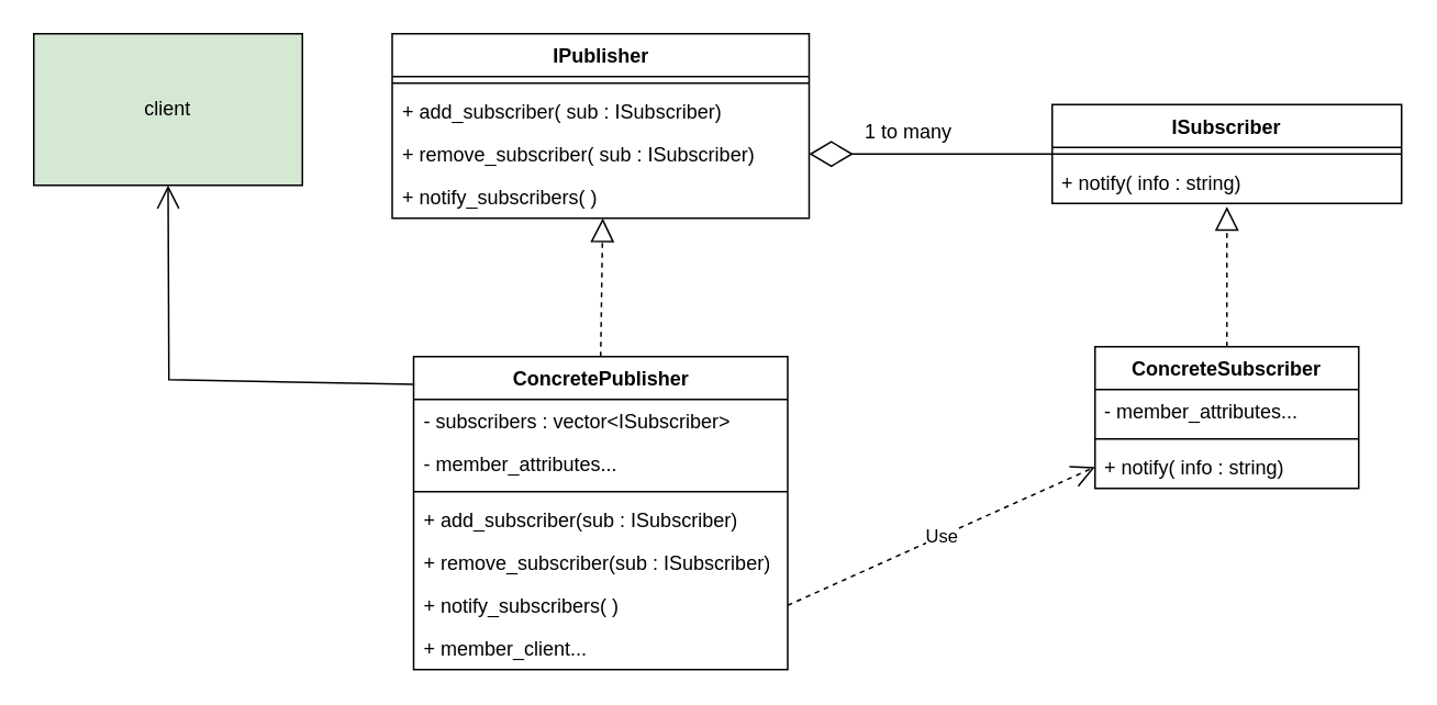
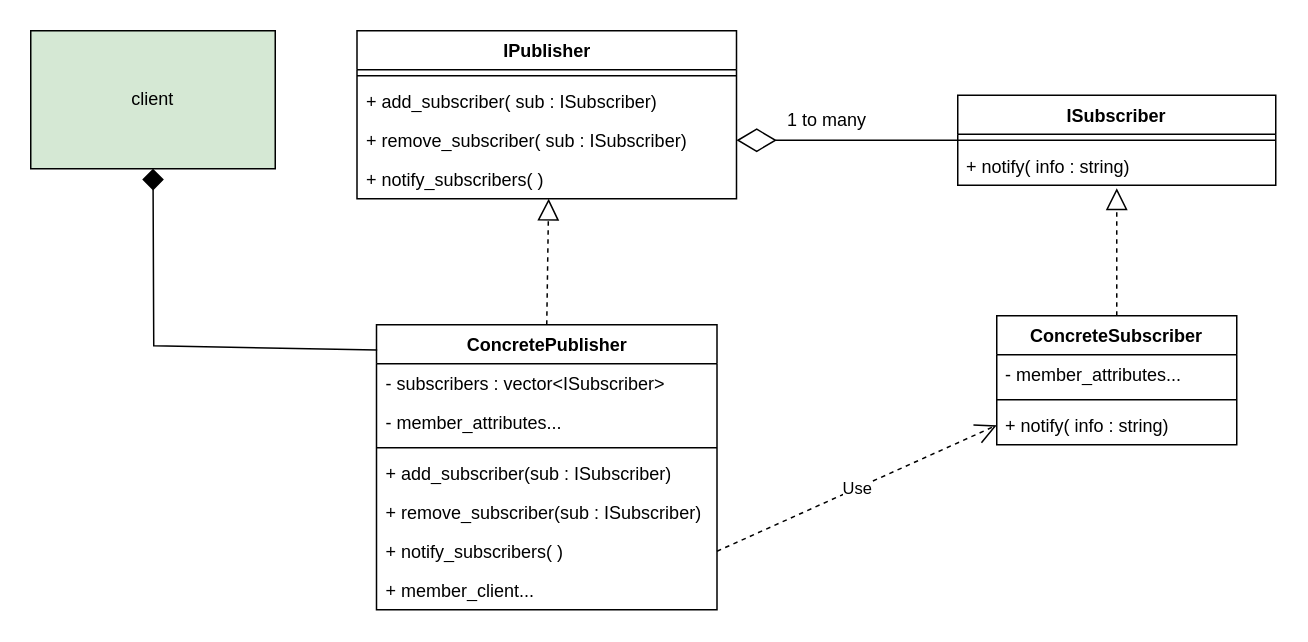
  <mxCell id="0" />
  <mxCell id="1" parent="0" />
  <mxCell id="2" value="IPublisher" style="swimlane;fontStyle=1;align=center;verticalAlign=top;childLayout=stackLayout;horizontal=1;startSize=26;horizontalStack=0;resizeParent=1;resizeParentMax=0;resizeLast=0;collapsible=1;marginBottom=0;whiteSpace=wrap;html=1;" vertex="1" parent="1"><mxGeometry x="237.5" y="20" width="253" height="112" as="geometry" /></mxCell>
  <mxCell id="3" value="" style="line;strokeWidth=1;fillColor=none;align=left;verticalAlign=middle;spacingTop=-1;spacingLeft=3;spacingRight=3;rotatable=0;labelPosition=right;points=[];portConstraint=eastwest;strokeColor=inherit;" vertex="1" parent="2"><mxGeometry y="26" width="253" height="8" as="geometry" /></mxCell>
  <mxCell id="4" value="+ add_subscriber( sub : ISubscriber)" style="text;strokeColor=none;fillColor=none;align=left;verticalAlign=top;spacingLeft=4;spacingRight=4;overflow=hidden;rotatable=0;points=[[0,0.5],[1,0.5]];portConstraint=eastwest;whiteSpace=wrap;html=1;" vertex="1" parent="2"><mxGeometry y="34" width="253" height="26" as="geometry" /></mxCell>
  <mxCell id="5" value="+ remove_subscriber( sub : ISubscriber)" style="text;strokeColor=none;fillColor=none;align=left;verticalAlign=top;spacingLeft=4;spacingRight=4;overflow=hidden;rotatable=0;points=[[0,0.5],[1,0.5]];portConstraint=eastwest;whiteSpace=wrap;html=1;" vertex="1" parent="2"><mxGeometry y="60" width="253" height="26" as="geometry" /></mxCell>
  <mxCell id="6" value="+ notify_subscribers( )" style="text;strokeColor=none;fillColor=none;align=left;verticalAlign=top;spacingLeft=4;spacingRight=4;overflow=hidden;rotatable=0;points=[[0,0.5],[1,0.5]];portConstraint=eastwest;whiteSpace=wrap;html=1;" vertex="1" parent="2"><mxGeometry y="86" width="253" height="26" as="geometry" /></mxCell>
  <mxCell id="7" value="ISubscriber" style="swimlane;fontStyle=1;align=center;verticalAlign=top;childLayout=stackLayout;horizontal=1;startSize=26;horizontalStack=0;resizeParent=1;resizeParentMax=0;resizeLast=0;collapsible=1;marginBottom=0;whiteSpace=wrap;html=1;" vertex="1" parent="1"><mxGeometry x="638" y="63" width="212" height="60" as="geometry" /></mxCell>
  <mxCell id="8" value="" style="line;strokeWidth=1;fillColor=none;align=left;verticalAlign=middle;spacingTop=-1;spacingLeft=3;spacingRight=3;rotatable=0;labelPosition=right;points=[];portConstraint=eastwest;strokeColor=inherit;" vertex="1" parent="7"><mxGeometry y="26" width="212" height="8" as="geometry" /></mxCell>
  <mxCell id="9" value="+ notify( info : string)" style="text;strokeColor=none;fillColor=none;align=left;verticalAlign=top;spacingLeft=4;spacingRight=4;overflow=hidden;rotatable=0;points=[[0,0.5],[1,0.5]];portConstraint=eastwest;whiteSpace=wrap;html=1;" vertex="1" parent="7"><mxGeometry y="34" width="212" height="26" as="geometry" /></mxCell>
  <mxCell id="10" value="ConcretePublisher" style="swimlane;fontStyle=1;align=center;verticalAlign=top;childLayout=stackLayout;horizontal=1;startSize=26;horizontalStack=0;resizeParent=1;resizeParentMax=0;resizeLast=0;collapsible=1;marginBottom=0;whiteSpace=wrap;html=1;" vertex="1" parent="1"><mxGeometry x="250.5" y="216" width="227" height="190" as="geometry" /></mxCell>
  <mxCell id="11" value="- subscribers : vector&amp;lt;ISubscriber&amp;gt;" style="text;strokeColor=none;fillColor=none;align=left;verticalAlign=top;spacingLeft=4;spacingRight=4;overflow=hidden;rotatable=0;points=[[0,0.5],[1,0.5]];portConstraint=eastwest;whiteSpace=wrap;html=1;" vertex="1" parent="10"><mxGeometry y="26" width="227" height="26" as="geometry" /></mxCell>
  <mxCell id="12" value="- member_attributes..." style="text;strokeColor=none;fillColor=none;align=left;verticalAlign=top;spacingLeft=4;spacingRight=4;overflow=hidden;rotatable=0;points=[[0,0.5],[1,0.5]];portConstraint=eastwest;whiteSpace=wrap;html=1;" vertex="1" parent="10"><mxGeometry y="52" width="227" height="26" as="geometry" /></mxCell>
  <mxCell id="13" value="" style="line;strokeWidth=1;fillColor=none;align=left;verticalAlign=middle;spacingTop=-1;spacingLeft=3;spacingRight=3;rotatable=0;labelPosition=right;points=[];portConstraint=eastwest;strokeColor=inherit;" vertex="1" parent="10"><mxGeometry y="78" width="227" height="8" as="geometry" /></mxCell>
  <mxCell id="14" value="+ add_subscriber(sub : ISubscriber)" style="text;strokeColor=none;fillColor=none;align=left;verticalAlign=top;spacingLeft=4;spacingRight=4;overflow=hidden;rotatable=0;points=[[0,0.5],[1,0.5]];portConstraint=eastwest;whiteSpace=wrap;html=1;" vertex="1" parent="10"><mxGeometry y="86" width="227" height="26" as="geometry" /></mxCell>
  <mxCell id="15" value="+ remove_subscriber(sub : ISubscriber)" style="text;strokeColor=none;fillColor=none;align=left;verticalAlign=top;spacingLeft=4;spacingRight=4;overflow=hidden;rotatable=0;points=[[0,0.5],[1,0.5]];portConstraint=eastwest;whiteSpace=wrap;html=1;" vertex="1" parent="10"><mxGeometry y="112" width="227" height="26" as="geometry" /></mxCell>
  <mxCell id="16" value="+ notify_subscribers( )" style="text;strokeColor=none;fillColor=none;align=left;verticalAlign=top;spacingLeft=4;spacingRight=4;overflow=hidden;rotatable=0;points=[[0,0.5],[1,0.5]];portConstraint=eastwest;whiteSpace=wrap;html=1;" vertex="1" parent="10"><mxGeometry y="138" width="227" height="26" as="geometry" /></mxCell>
  <mxCell id="17" value="+ member_client..." style="text;strokeColor=none;fillColor=none;align=left;verticalAlign=top;spacingLeft=4;spacingRight=4;overflow=hidden;rotatable=0;points=[[0,0.5],[1,0.5]];portConstraint=eastwest;whiteSpace=wrap;html=1;" vertex="1" parent="10"><mxGeometry y="164" width="227" height="26" as="geometry" /></mxCell>
  <mxCell id="18" value="ConcreteSubscriber" style="swimlane;fontStyle=1;align=center;verticalAlign=top;childLayout=stackLayout;horizontal=1;startSize=26;horizontalStack=0;resizeParent=1;resizeParentMax=0;resizeLast=0;collapsible=1;marginBottom=0;whiteSpace=wrap;html=1;" vertex="1" parent="1"><mxGeometry x="664" y="210" width="160" height="86" as="geometry" /></mxCell>
  <mxCell id="19" value="- member_attributes..." style="text;strokeColor=none;fillColor=none;align=left;verticalAlign=top;spacingLeft=4;spacingRight=4;overflow=hidden;rotatable=0;points=[[0,0.5],[1,0.5]];portConstraint=eastwest;whiteSpace=wrap;html=1;" vertex="1" parent="18"><mxGeometry y="26" width="160" height="26" as="geometry" /></mxCell>
  <mxCell id="20" value="" style="line;strokeWidth=1;fillColor=none;align=left;verticalAlign=middle;spacingTop=-1;spacingLeft=3;spacingRight=3;rotatable=0;labelPosition=right;points=[];portConstraint=eastwest;strokeColor=inherit;" vertex="1" parent="18"><mxGeometry y="52" width="160" height="8" as="geometry" /></mxCell>
  <mxCell id="21" value="+ notify( info : string)" style="text;strokeColor=none;fillColor=none;align=left;verticalAlign=top;spacingLeft=4;spacingRight=4;overflow=hidden;rotatable=0;points=[[0,0.5],[1,0.5]];portConstraint=eastwest;whiteSpace=wrap;html=1;" vertex="1" parent="18"><mxGeometry y="60" width="160" height="26" as="geometry" /></mxCell>
  <mxCell id="22" value="" style="endArrow=diamondThin;endFill=0;endSize=24;html=1;rounded=0;exitX=0;exitY=0.5;exitDx=0;exitDy=0;" edge="1" parent="1" source="7" target="5"><mxGeometry width="160" relative="1" as="geometry"><mxPoint x="502" y="100" as="sourcePoint" /><mxPoint x="554" y="240" as="targetPoint" /></mxGeometry></mxCell>
  <mxCell id="23" value="1 to many" style="text;html=1;align=center;verticalAlign=middle;whiteSpace=wrap;rounded=0;" vertex="1" parent="1"><mxGeometry x="521" y="65" width="60" height="30" as="geometry" /></mxCell>
  <mxCell id="24" value="" style="endArrow=block;dashed=1;endFill=0;endSize=12;html=1;rounded=0;exitX=0.5;exitY=0;exitDx=0;exitDy=0;entryX=0.505;entryY=1;entryDx=0;entryDy=0;entryPerimeter=0;" edge="1" parent="1" source="10" target="6"><mxGeometry width="160" relative="1" as="geometry"><mxPoint x="590" y="189" as="sourcePoint" /><mxPoint x="750" y="189" as="targetPoint" /></mxGeometry></mxCell>
  <mxCell id="25" value="" style="endArrow=block;dashed=1;endFill=0;endSize=12;html=1;rounded=0;entryX=0.5;entryY=1.077;entryDx=0;entryDy=0;entryPerimeter=0;exitX=0.5;exitY=0;exitDx=0;exitDy=0;" edge="1" parent="1" source="18" target="9"><mxGeometry width="160" relative="1" as="geometry"><mxPoint x="604" y="158" as="sourcePoint" /><mxPoint x="764" y="158" as="targetPoint" /></mxGeometry></mxCell>
  <mxCell id="26" value="client" style="html=1;whiteSpace=wrap;fillColor=#d5e8d4;" vertex="1" parent="1"><mxGeometry x="20" y="20" width="163" height="92" as="geometry" /></mxCell>
  <mxCell id="27" value="Use" style="endArrow=open;endSize=12;dashed=1;html=1;rounded=0;entryX=0;entryY=0.5;entryDx=0;entryDy=0;exitX=1;exitY=0.5;exitDx=0;exitDy=0;" edge="1" parent="1" source="16" target="21"><mxGeometry width="160" relative="1" as="geometry"><mxPoint x="509" y="199" as="sourcePoint" /><mxPoint x="669" y="199" as="targetPoint" /></mxGeometry></mxCell>
- <mxCell id="28" value="" style="endArrow=open;endFill=1;endSize=12;html=1;rounded=0;exitX=0.002;exitY=0.089;exitDx=0;exitDy=0;exitPerimeter=0;entryX=0.5;entryY=1;entryDx=0;entryDy=0;" edge="1" parent="1" source="10" target="26"><mxGeometry width="160" relative="1" as="geometry"><mxPoint x="412" y="112" as="sourcePoint" /><mxPoint x="572" y="112" as="targetPoint" /><Array as="points"><mxPoint x="102" y="230" /></Array></mxGeometry></mxCell>
+ <mxCell id="28" value="" style="endArrow=diamond;endFill=1;endSize=12;html=1;rounded=0;exitX=0.002;exitY=0.089;exitDx=0;exitDy=0;exitPerimeter=0;entryX=0.5;entryY=1;entryDx=0;entryDy=0;" edge="1" parent="1" source="10" target="26"><mxGeometry width="160" relative="1" as="geometry"><mxPoint x="412" y="112" as="sourcePoint" /><mxPoint x="572" y="112" as="targetPoint" /><Array as="points"><mxPoint x="102" y="230" /></Array></mxGeometry></mxCell>
